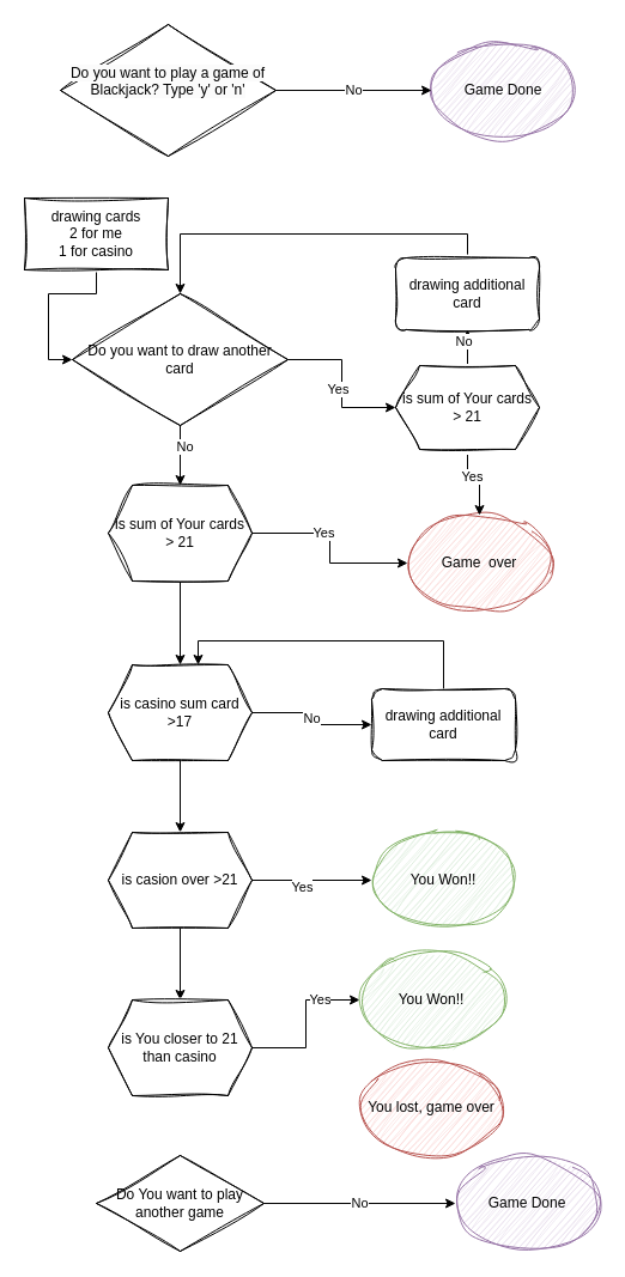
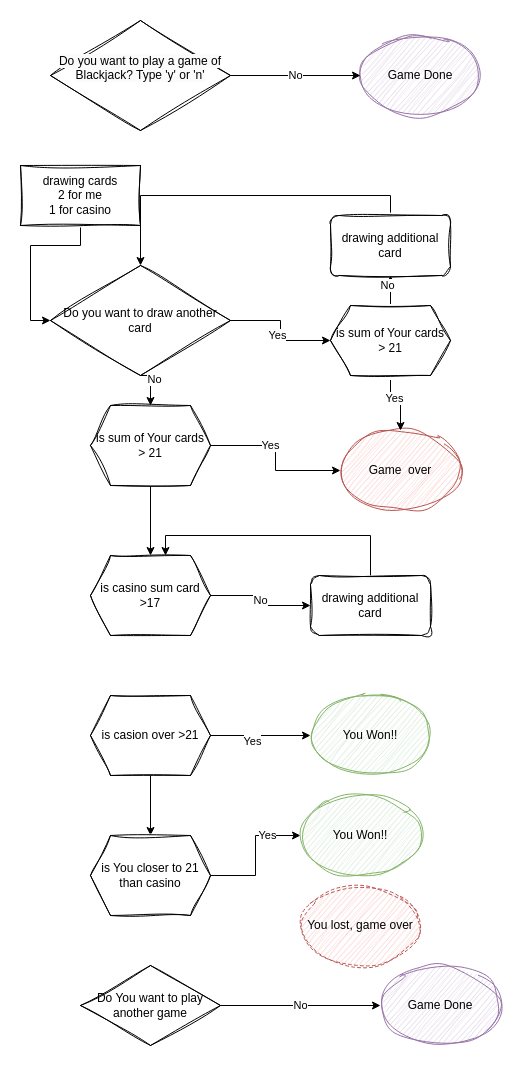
  <mxCell id="0" />
  <mxCell id="1" parent="0" />
  <mxCell id="2" style="edgeStyle=orthogonalEdgeStyle;rounded=0;orthogonalLoop=1;jettySize=auto;html=1;exitX=0.5;exitY=1;exitDx=0;exitDy=0;entryX=0;entryY=0.5;entryDx=0;entryDy=0;" edge="1" parent="1" source="3" target="38"><mxGeometry relative="1" as="geometry" /></mxCell>
  <mxCell id="3" value="drawing cards&lt;br&gt;2 for me&lt;br&gt;1 for casino" style="whiteSpace=wrap;html=1;sketch=1;curveFitting=1;jiggle=2;rounded=0;" vertex="1" parent="1"><mxGeometry x="20" y="165" width="120" height="60" as="geometry" /></mxCell>
  <mxCell id="4" style="edgeStyle=orthogonalEdgeStyle;rounded=0;orthogonalLoop=1;jettySize=auto;html=1;exitX=0.5;exitY=0;exitDx=0;exitDy=0;entryX=0.5;entryY=0;entryDx=0;entryDy=0;" edge="1" parent="1" source="5" target="38"><mxGeometry relative="1" as="geometry" /></mxCell>
  <mxCell id="5" value="drawing additional card" style="rounded=1;whiteSpace=wrap;html=1;sketch=1;curveFitting=1;jiggle=2;" vertex="1" parent="1"><mxGeometry x="330" y="215" width="120" height="60" as="geometry" /></mxCell>
  <mxCell id="6" style="edgeStyle=orthogonalEdgeStyle;rounded=0;orthogonalLoop=1;jettySize=auto;html=1;exitX=1;exitY=0.5;exitDx=0;exitDy=0;entryX=0;entryY=0.5;entryDx=0;entryDy=0;" edge="1" parent="1" source="9" target="11"><mxGeometry relative="1" as="geometry" /></mxCell>
  <mxCell id="7" value="Yes" style="edgeLabel;html=1;align=center;verticalAlign=middle;resizable=0;points=[];" vertex="1" connectable="0" parent="6"><mxGeometry x="-0.235" y="1" relative="1" as="geometry"><mxPoint as="offset" /></mxGeometry></mxCell>
  <mxCell id="8" style="edgeStyle=orthogonalEdgeStyle;rounded=0;orthogonalLoop=1;jettySize=auto;html=1;exitX=0.5;exitY=1;exitDx=0;exitDy=0;entryX=0.5;entryY=0;entryDx=0;entryDy=0;" edge="1" parent="1" source="9" target="19"><mxGeometry relative="1" as="geometry" /></mxCell>
  <mxCell id="9" value="is sum of Your cards &amp;gt; 21" style="shape=hexagon;perimeter=hexagonPerimeter2;whiteSpace=wrap;html=1;fixedSize=1;sketch=1;curveFitting=1;jiggle=2;" vertex="1" parent="1"><mxGeometry x="90" y="405" width="120" height="80" as="geometry" /></mxCell>
  <mxCell id="10" value="Game Done" style="ellipse;whiteSpace=wrap;html=1;fillColor=#e1d5e7;strokeColor=#9673a6;shadow=0;sketch=1;curveFitting=1;jiggle=2;" vertex="1" parent="1"><mxGeometry x="360" y="35" width="120" height="80" as="geometry" /></mxCell>
  <mxCell id="11" value="Game&amp;nbsp; over" style="ellipse;whiteSpace=wrap;html=1;fillColor=#f8cecc;strokeColor=#b85450;sketch=1;curveFitting=1;jiggle=2;" vertex="1" parent="1"><mxGeometry x="340" y="430" width="120" height="80" as="geometry" /></mxCell>
  <mxCell id="12" style="edgeStyle=orthogonalEdgeStyle;rounded=0;orthogonalLoop=1;jettySize=auto;html=1;exitX=0.5;exitY=1;exitDx=0;exitDy=0;entryX=0.5;entryY=0;entryDx=0;entryDy=0;" edge="1" parent="1" source="16" target="11"><mxGeometry relative="1" as="geometry" /></mxCell>
  <mxCell id="13" value="Yes" style="edgeLabel;html=1;align=center;verticalAlign=middle;resizable=0;points=[];" vertex="1" connectable="0" parent="12"><mxGeometry x="-0.033" y="5" relative="1" as="geometry"><mxPoint as="offset" /></mxGeometry></mxCell>
  <mxCell id="14" style="edgeStyle=orthogonalEdgeStyle;rounded=0;orthogonalLoop=1;jettySize=auto;html=1;exitX=0.5;exitY=0;exitDx=0;exitDy=0;entryX=0.5;entryY=1;entryDx=0;entryDy=0;" edge="1" parent="1" source="16" target="5"><mxGeometry relative="1" as="geometry" /></mxCell>
  <mxCell id="15" value="No" style="edgeLabel;html=1;align=center;verticalAlign=middle;resizable=0;points=[];" vertex="1" connectable="0" parent="14"><mxGeometry x="0.4" y="4" relative="1" as="geometry"><mxPoint as="offset" /></mxGeometry></mxCell>
  <mxCell id="16" value="is sum of Your cards &amp;gt; 21" style="shape=hexagon;perimeter=hexagonPerimeter2;whiteSpace=wrap;html=1;fixedSize=1;sketch=1;curveFitting=1;jiggle=2;" vertex="1" parent="1"><mxGeometry x="330" y="305" width="120" height="70" as="geometry" /></mxCell>
  <mxCell id="17" value="No" style="edgeStyle=orthogonalEdgeStyle;rounded=0;orthogonalLoop=1;jettySize=auto;html=1;exitX=1;exitY=0.5;exitDx=0;exitDy=0;entryX=0;entryY=0.5;entryDx=0;entryDy=0;" edge="1" parent="1" source="19" target="21"><mxGeometry relative="1" as="geometry" /></mxCell>
- <mxCell id="18" style="edgeStyle=orthogonalEdgeStyle;rounded=0;orthogonalLoop=1;jettySize=auto;html=1;exitX=0.5;exitY=1;exitDx=0;exitDy=0;entryX=0.5;entryY=0;entryDx=0;entryDy=0;" edge="1" parent="1" source="19" target="25"><mxGeometry relative="1" as="geometry" /></mxCell>
  <mxCell id="19" value="is casino sum card &amp;gt;17" style="shape=hexagon;perimeter=hexagonPerimeter2;whiteSpace=wrap;html=1;fixedSize=1;sketch=1;curveFitting=1;jiggle=2;" vertex="1" parent="1"><mxGeometry x="90" y="555" width="120" height="80" as="geometry" /></mxCell>
  <mxCell id="20" style="edgeStyle=orthogonalEdgeStyle;rounded=0;orthogonalLoop=1;jettySize=auto;html=1;exitX=0.5;exitY=0;exitDx=0;exitDy=0;entryX=0.625;entryY=0;entryDx=0;entryDy=0;" edge="1" parent="1" source="21" target="19"><mxGeometry relative="1" as="geometry" /></mxCell>
  <mxCell id="21" value="drawing additional card" style="rounded=1;whiteSpace=wrap;html=1;sketch=1;curveFitting=1;jiggle=2;" vertex="1" parent="1"><mxGeometry x="310" y="575" width="120" height="60" as="geometry" /></mxCell>
  <mxCell id="22" style="edgeStyle=orthogonalEdgeStyle;rounded=0;orthogonalLoop=1;jettySize=auto;html=1;exitX=1;exitY=0.5;exitDx=0;exitDy=0;entryX=0;entryY=0.5;entryDx=0;entryDy=0;" edge="1" parent="1" source="25" target="26"><mxGeometry relative="1" as="geometry" /></mxCell>
  <mxCell id="23" value="Yes" style="edgeLabel;html=1;align=center;verticalAlign=middle;resizable=0;points=[];" vertex="1" connectable="0" parent="22"><mxGeometry x="-0.183" y="-5" relative="1" as="geometry"><mxPoint as="offset" /></mxGeometry></mxCell>
  <mxCell id="24" style="edgeStyle=orthogonalEdgeStyle;rounded=0;orthogonalLoop=1;jettySize=auto;html=1;exitX=0.5;exitY=1;exitDx=0;exitDy=0;entryX=0.5;entryY=0;entryDx=0;entryDy=0;" edge="1" parent="1" source="25" target="29"><mxGeometry relative="1" as="geometry" /></mxCell>
  <mxCell id="25" value="is casion over &amp;gt;21" style="shape=hexagon;perimeter=hexagonPerimeter2;whiteSpace=wrap;html=1;fixedSize=1;sketch=1;curveFitting=1;jiggle=2;" vertex="1" parent="1"><mxGeometry x="90" y="695" width="120" height="80" as="geometry" /></mxCell>
  <mxCell id="26" value="You Won!!" style="ellipse;whiteSpace=wrap;html=1;fillColor=#d5e8d4;strokeColor=#82b366;shadow=0;sketch=1;curveFitting=1;jiggle=2;" vertex="1" parent="1"><mxGeometry x="310" y="695" width="120" height="80" as="geometry" /></mxCell>
  <mxCell id="27" style="edgeStyle=orthogonalEdgeStyle;rounded=0;orthogonalLoop=1;jettySize=auto;html=1;exitX=1;exitY=0.5;exitDx=0;exitDy=0;entryX=0;entryY=0.5;entryDx=0;entryDy=0;" edge="1" parent="1" source="29" target="30"><mxGeometry relative="1" as="geometry" /></mxCell>
  <mxCell id="28" value="Yes" style="edgeLabel;html=1;align=center;verticalAlign=middle;resizable=0;points=[];" vertex="1" connectable="0" parent="27"><mxGeometry x="0.477" y="1" relative="1" as="geometry"><mxPoint as="offset" /></mxGeometry></mxCell>
  <mxCell id="29" value="is You closer to 21 than casino" style="shape=hexagon;perimeter=hexagonPerimeter2;whiteSpace=wrap;html=1;fixedSize=1;sketch=1;curveFitting=1;jiggle=2;" vertex="1" parent="1"><mxGeometry x="90" y="835" width="120" height="80" as="geometry" /></mxCell>
  <mxCell id="30" value="You Won!!" style="ellipse;whiteSpace=wrap;html=1;fillColor=#d5e8d4;strokeColor=#82b366;shadow=0;sketch=1;curveFitting=1;jiggle=2;" vertex="1" parent="1"><mxGeometry x="300" y="795" width="120" height="80" as="geometry" /></mxCell>
- <mxCell id="31" value="You lost, game over" style="ellipse;whiteSpace=wrap;html=1;fillColor=#f8cecc;strokeColor=#b85450;sketch=1;curveFitting=1;jiggle=2;" vertex="1" parent="1"><mxGeometry x="300" y="885" width="120" height="80" as="geometry" /></mxCell>
+ <mxCell id="31" value="You lost, game over" style="ellipse;whiteSpace=wrap;html=1;fillColor=#f8cecc;strokeColor=#b85450;sketch=1;curveFitting=1;jiggle=2;dashed=1;" vertex="1" parent="1"><mxGeometry x="300" y="885" width="120" height="80" as="geometry" /></mxCell>
  <mxCell id="32" value="No" style="edgeStyle=orthogonalEdgeStyle;rounded=0;orthogonalLoop=1;jettySize=auto;html=1;exitX=1;exitY=0.5;exitDx=0;exitDy=0;entryX=0;entryY=0.5;entryDx=0;entryDy=0;" edge="1" parent="1" source="33" target="10"><mxGeometry relative="1" as="geometry" /></mxCell>
  <mxCell id="33" value="&#10;&lt;span style=&quot;color: rgb(0, 0, 0); font-family: Helvetica; font-size: 12px; font-style: normal; font-variant-ligatures: normal; font-variant-caps: normal; font-weight: 400; letter-spacing: normal; orphans: 2; text-align: center; text-indent: 0px; text-transform: none; widows: 2; word-spacing: 0px; -webkit-text-stroke-width: 0px; background-color: rgb(251, 251, 251); text-decoration-thickness: initial; text-decoration-style: initial; text-decoration-color: initial; float: none; display: inline !important;&quot;&gt;Do you want to play a game of Blackjack? Type 'y' or 'n'&lt;/span&gt;&#10;&#10;" style="rhombus;whiteSpace=wrap;html=1;rounded=0;sketch=1;curveFitting=1;jiggle=2;" vertex="1" parent="1"><mxGeometry x="50" y="20" width="180" height="110" as="geometry" /></mxCell>
  <mxCell id="34" style="edgeStyle=orthogonalEdgeStyle;rounded=0;orthogonalLoop=1;jettySize=auto;html=1;exitX=1;exitY=0.5;exitDx=0;exitDy=0;entryX=0;entryY=0.5;entryDx=0;entryDy=0;" edge="1" parent="1" source="38" target="16"><mxGeometry relative="1" as="geometry" /></mxCell>
  <mxCell id="35" value="Yes" style="edgeLabel;html=1;align=center;verticalAlign=middle;resizable=0;points=[];" vertex="1" connectable="0" parent="34"><mxGeometry x="0.067" y="-4" relative="1" as="geometry"><mxPoint as="offset" /></mxGeometry></mxCell>
  <mxCell id="36" style="edgeStyle=orthogonalEdgeStyle;rounded=0;orthogonalLoop=1;jettySize=auto;html=1;exitX=0.5;exitY=1;exitDx=0;exitDy=0;entryX=0.5;entryY=0;entryDx=0;entryDy=0;" edge="1" parent="1" source="38" target="9"><mxGeometry relative="1" as="geometry" /></mxCell>
  <mxCell id="37" value="No" style="edgeLabel;html=1;align=center;verticalAlign=middle;resizable=0;points=[];" vertex="1" connectable="0" parent="36"><mxGeometry x="-0.333" y="3" relative="1" as="geometry"><mxPoint as="offset" /></mxGeometry></mxCell>
- <mxCell id="38" value="Do you want to draw another card" style="rhombus;whiteSpace=wrap;html=1;rounded=0;sketch=1;curveFitting=1;jiggle=2;" vertex="1" parent="1"><mxGeometry x="60" y="245" width="180" height="110" as="geometry" /></mxCell>
+ <mxCell id="38" value="Do you want to draw another card" style="rhombus;whiteSpace=wrap;html=1;rounded=0;sketch=1;curveFitting=1;jiggle=2;" vertex="1" parent="1"><mxGeometry x="50" y="265" width="180" height="110" as="geometry" /></mxCell>
  <mxCell id="39" value="No" style="edgeStyle=orthogonalEdgeStyle;rounded=0;orthogonalLoop=1;jettySize=auto;html=1;exitX=1;exitY=0.5;exitDx=0;exitDy=0;entryX=0;entryY=0.5;entryDx=0;entryDy=0;" edge="1" parent="1" source="40" target="41"><mxGeometry relative="1" as="geometry" /></mxCell>
  <mxCell id="40" value="Do You want to play another game" style="rhombus;whiteSpace=wrap;html=1;sketch=1;curveFitting=1;jiggle=2;" vertex="1" parent="1"><mxGeometry x="80" y="965" width="140" height="80" as="geometry" /></mxCell>
  <mxCell id="41" value="Game Done" style="ellipse;whiteSpace=wrap;html=1;fillColor=#e1d5e7;strokeColor=#9673a6;shadow=0;sketch=1;curveFitting=1;jiggle=2;" vertex="1" parent="1"><mxGeometry x="380" y="965" width="120" height="80" as="geometry" /></mxCell>
